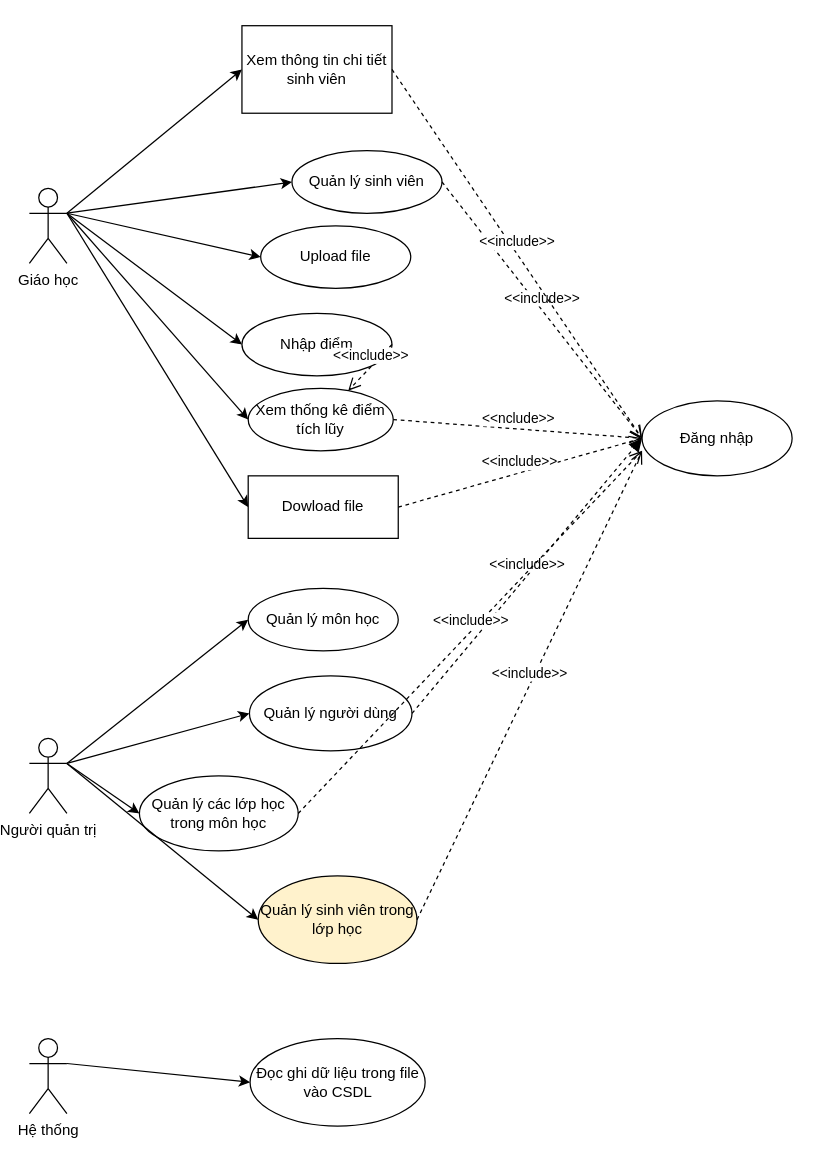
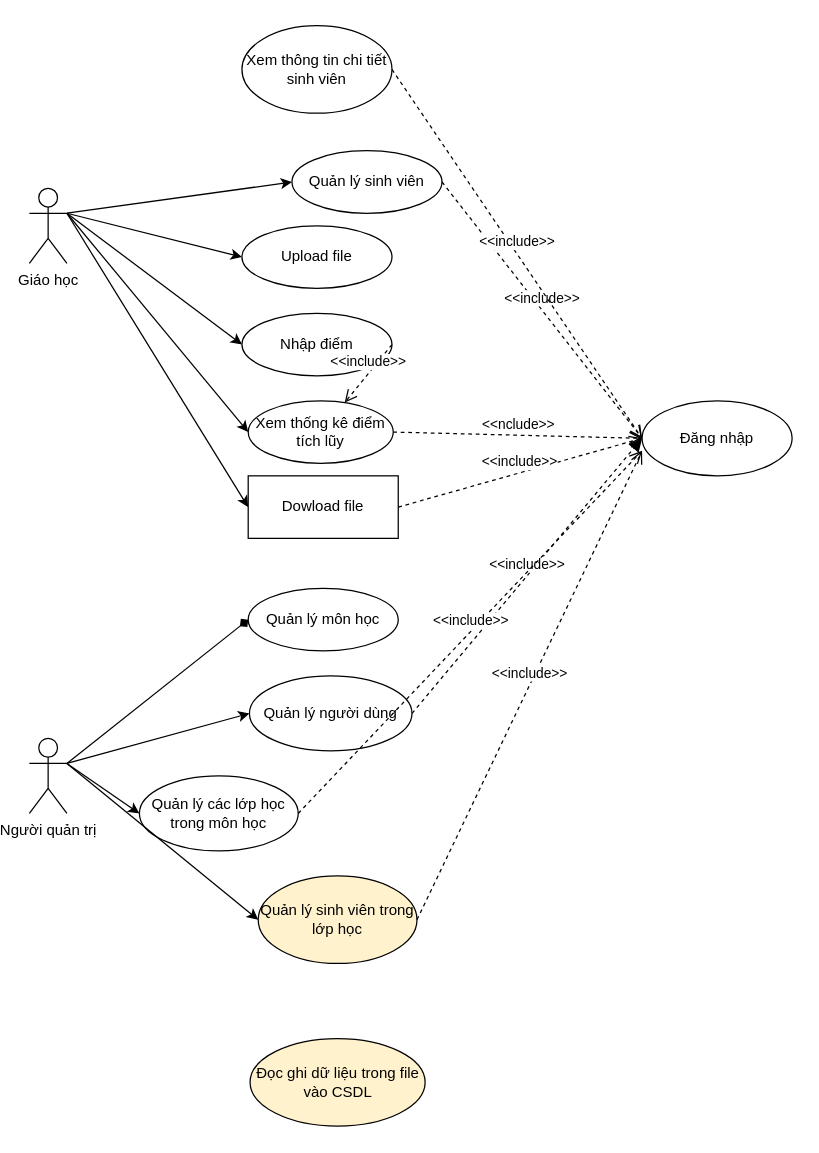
  <mxCell id="0" />
  <mxCell id="1" parent="0" />
  <mxCell id="2" value="Giáo học" style="shape=umlActor;verticalLabelPosition=bottom;verticalAlign=top;html=1;outlineConnect=0;" vertex="1" parent="1"><mxGeometry x="20" y="150" width="30" height="60" as="geometry" /></mxCell>
  <mxCell id="3" value="Quản lý sinh viên" style="ellipse;whiteSpace=wrap;html=1;" vertex="1" parent="1"><mxGeometry x="230" y="120" width="120" height="50" as="geometry" /></mxCell>
  <mxCell id="4" value="Quản lý môn học" style="ellipse;whiteSpace=wrap;html=1;" vertex="1" parent="1"><mxGeometry x="195" y="470" width="120" height="50" as="geometry" /></mxCell>
  <mxCell id="5" value="Quản lý các lớp học trong môn học" style="ellipse;whiteSpace=wrap;html=1;" vertex="1" parent="1"><mxGeometry x="108" y="620" width="127" height="60" as="geometry" /></mxCell>
  <mxCell id="6" value="Nhập điểm" style="ellipse;whiteSpace=wrap;html=1;" vertex="1" parent="1"><mxGeometry x="190" y="250" width="120" height="50" as="geometry" /></mxCell>
- <mxCell id="7" value="Upload file" style="ellipse;whiteSpace=wrap;html=1;" vertex="1" parent="1"><mxGeometry x="205" y="180" width="120" height="50" as="geometry" /></mxCell>
+ <mxCell id="7" value="Upload file" style="ellipse;whiteSpace=wrap;html=1;" vertex="1" parent="1"><mxGeometry x="190" y="180" width="120" height="50" as="geometry" /></mxCell>
  <mxCell id="8" value="Dowload file" style="whiteSpace=wrap;html=1;rounded=0;" vertex="1" parent="1"><mxGeometry x="195" y="380" width="120" height="50" as="geometry" /></mxCell>
- <mxCell id="9" value="Xem thống kê điểm tích lũy" style="ellipse;whiteSpace=wrap;html=1;" vertex="1" parent="1"><mxGeometry x="195" y="310" width="116" height="50" as="geometry" /></mxCell>
+ <mxCell id="9" value="Xem thống kê điểm tích lũy" style="ellipse;whiteSpace=wrap;html=1;" vertex="1" parent="1"><mxGeometry x="195" y="320" width="116" height="50" as="geometry" /></mxCell>
  <mxCell id="10" value="" style="endArrow=classic;html=1;rounded=0;exitX=1;exitY=0.333;exitDx=0;exitDy=0;exitPerimeter=0;entryX=0;entryY=0.5;entryDx=0;entryDy=0;" edge="1" parent="1" source="2" target="3"><mxGeometry width="50" height="50" relative="1" as="geometry"><mxPoint x="210" y="390" as="sourcePoint" /><mxPoint x="260" y="340" as="targetPoint" /></mxGeometry></mxCell>
  <mxCell id="11" value="" style="endArrow=classic;html=1;rounded=0;entryX=0;entryY=0.5;entryDx=0;entryDy=0;" edge="1" parent="1" target="7"><mxGeometry width="50" height="50" relative="1" as="geometry"><mxPoint x="50" y="170" as="sourcePoint" /><mxPoint x="260" y="340" as="targetPoint" /></mxGeometry></mxCell>
  <mxCell id="12" value="" style="endArrow=classic;html=1;rounded=0;entryX=0;entryY=0.5;entryDx=0;entryDy=0;" edge="1" parent="1" target="6"><mxGeometry width="50" height="50" relative="1" as="geometry"><mxPoint x="50" y="170" as="sourcePoint" /><mxPoint x="260" y="340" as="targetPoint" /></mxGeometry></mxCell>
  <mxCell id="13" value="" style="endArrow=classic;html=1;rounded=0;entryX=0;entryY=0.5;entryDx=0;entryDy=0;" edge="1" parent="1" target="9"><mxGeometry width="50" height="50" relative="1" as="geometry"><mxPoint x="50" y="170" as="sourcePoint" /><mxPoint x="260" y="340" as="targetPoint" /></mxGeometry></mxCell>
  <mxCell id="14" value="" style="endArrow=classic;html=1;rounded=0;entryX=0;entryY=0.5;entryDx=0;entryDy=0;" edge="1" parent="1" target="8"><mxGeometry width="50" height="50" relative="1" as="geometry"><mxPoint x="50" y="170" as="sourcePoint" /><mxPoint x="260" y="340" as="targetPoint" /></mxGeometry></mxCell>
  <mxCell id="15" value="Người quản trị" style="shape=umlActor;verticalLabelPosition=bottom;verticalAlign=top;html=1;outlineConnect=0;" vertex="1" parent="1"><mxGeometry x="20" y="590" width="30" height="60" as="geometry" /></mxCell>
  <mxCell id="16" value="Quản lý người dùng" style="ellipse;whiteSpace=wrap;html=1;" vertex="1" parent="1"><mxGeometry x="196" y="540" width="130" height="60" as="geometry" /></mxCell>
  <mxCell id="17" value="Quản lý sinh viên trong lớp học" style="ellipse;whiteSpace=wrap;html=1;fillColor=#fff2cc;" vertex="1" parent="1"><mxGeometry x="203" y="700" width="127" height="70" as="geometry" /></mxCell>
- <mxCell id="18" value="" style="endArrow=classic;html=1;rounded=0;exitX=1;exitY=0.333;exitDx=0;exitDy=0;exitPerimeter=0;entryX=0;entryY=0.5;entryDx=0;entryDy=0;" edge="1" parent="1" source="15" target="4"><mxGeometry width="50" height="50" relative="1" as="geometry"><mxPoint y="540" as="sourcePoint" x="-100" /><mxPoint x="-50" y="490" as="targetPoint" /></mxGeometry></mxCell>
+ <mxCell id="18" value="" style="endArrow=diamond;html=1;rounded=0;exitX=1;exitY=0.333;exitDx=0;exitDy=0;exitPerimeter=0;entryX=0;entryY=0.5;entryDx=0;entryDy=0;" edge="1" parent="1" source="15" target="4"><mxGeometry width="50" height="50" relative="1" as="geometry"><mxPoint y="540" as="sourcePoint" x="-100" /><mxPoint x="-50" y="490" as="targetPoint" /></mxGeometry></mxCell>
  <mxCell id="19" value="" style="endArrow=classic;html=1;rounded=0;entryX=0;entryY=0.5;entryDx=0;entryDy=0;" edge="1" parent="1" target="16"><mxGeometry width="50" height="50" relative="1" as="geometry"><mxPoint x="50" y="610" as="sourcePoint" /><mxPoint x="-50" y="490" as="targetPoint" /></mxGeometry></mxCell>
  <mxCell id="20" value="" style="endArrow=classic;html=1;rounded=0;exitX=1;exitY=0.333;exitDx=0;exitDy=0;exitPerimeter=0;entryX=0;entryY=0.5;entryDx=0;entryDy=0;" edge="1" parent="1" source="15" target="5"><mxGeometry width="50" height="50" relative="1" as="geometry"><mxPoint y="540" as="sourcePoint" x="-100" /><mxPoint x="-50" y="490" as="targetPoint" /></mxGeometry></mxCell>
  <mxCell id="21" value="" style="endArrow=classic;html=1;rounded=0;exitX=1;exitY=0.333;exitDx=0;exitDy=0;exitPerimeter=0;entryX=0;entryY=0.5;entryDx=0;entryDy=0;" edge="1" parent="1" source="15" target="17"><mxGeometry width="50" height="50" relative="1" as="geometry"><mxPoint y="540" as="sourcePoint" x="-100" /><mxPoint x="-50" y="490" as="targetPoint" /></mxGeometry></mxCell>
  <mxCell id="22" value="Đăng nhập" style="ellipse;whiteSpace=wrap;html=1;" vertex="1" parent="1"><mxGeometry x="510" y="320" width="120" height="60" as="geometry" /></mxCell>
  <mxCell id="23" value="&amp;lt;&amp;lt;include&amp;gt;&amp;gt;" style="html=1;verticalAlign=bottom;endArrow=open;dashed=1;endSize=8;curved=0;rounded=0;entryX=0;entryY=0.5;entryDx=0;entryDy=0;exitX=1;exitY=0.5;exitDx=0;exitDy=0;" edge="1" parent="1" source="3" target="22"><mxGeometry relative="1" as="geometry"><mxPoint x="270" y="390" as="sourcePoint" /><mxPoint x="190" y="390" as="targetPoint" /></mxGeometry></mxCell>
  <mxCell id="24" value="&amp;lt;&amp;lt;include&amp;gt;&amp;gt;" style="html=1;verticalAlign=bottom;endArrow=open;dashed=1;endSize=8;curved=0;rounded=0;exitX=1;exitY=0.5;exitDx=0;exitDy=0;" edge="1" parent="1" source="6" target="9"><mxGeometry relative="1" as="geometry"><mxPoint x="270" y="390" as="sourcePoint" /><mxPoint x="190" y="390" as="targetPoint" /></mxGeometry></mxCell>
  <mxCell id="25" value="&amp;lt;&amp;lt;nclude&amp;gt;&amp;gt;" style="html=1;verticalAlign=bottom;endArrow=open;dashed=1;endSize=8;curved=0;rounded=0;exitX=1;exitY=0.5;exitDx=0;exitDy=0;" edge="1" parent="1" source="9"><mxGeometry relative="1" as="geometry"><mxPoint x="270" y="390" as="sourcePoint" /><mxPoint x="510" y="350" as="targetPoint" /></mxGeometry></mxCell>
  <mxCell id="26" value="&amp;lt;&amp;lt;include&amp;gt;&amp;gt;" style="html=1;verticalAlign=bottom;endArrow=open;dashed=1;endSize=8;curved=0;rounded=0;exitX=1;exitY=0.5;exitDx=0;exitDy=0;entryX=0;entryY=0.5;entryDx=0;entryDy=0;" edge="1" parent="1" source="8" target="22"><mxGeometry relative="1" as="geometry"><mxPoint x="270" y="390" as="sourcePoint" /><mxPoint x="190" y="390" as="targetPoint" /></mxGeometry></mxCell>
  <mxCell id="27" value="&amp;lt;&amp;lt;include&amp;gt;&amp;gt;" style="html=1;verticalAlign=bottom;endArrow=block;dashed=1;endSize=8;curved=0;rounded=0;exitX=1;exitY=0.5;exitDx=0;exitDy=0;entryX=0;entryY=0.5;entryDx=0;entryDy=0;" edge="1" parent="1" source="16" target="22"><mxGeometry relative="1" as="geometry"><mxPoint x="270" y="390" as="sourcePoint" /><mxPoint x="190" y="390" as="targetPoint" /></mxGeometry></mxCell>
  <mxCell id="28" value="&amp;lt;&amp;lt;include&amp;gt;&amp;gt;" style="html=1;verticalAlign=bottom;endArrow=open;dashed=1;endSize=8;curved=0;rounded=0;exitX=1;exitY=0.5;exitDx=0;exitDy=0;" edge="1" parent="1" source="5"><mxGeometry relative="1" as="geometry"><mxPoint x="270" y="390" as="sourcePoint" /><mxPoint x="510" y="360" as="targetPoint" /></mxGeometry></mxCell>
  <mxCell id="29" value="&amp;lt;&amp;lt;include&amp;gt;&amp;gt;" style="html=1;verticalAlign=bottom;endArrow=open;dashed=1;endSize=8;curved=0;rounded=0;exitX=1;exitY=0.5;exitDx=0;exitDy=0;" edge="1" parent="1" source="17"><mxGeometry relative="1" as="geometry"><mxPoint x="270" y="390" as="sourcePoint" /><mxPoint x="510" y="360" as="targetPoint" /></mxGeometry></mxCell>
- <mxCell id="30" value="Hệ thống" style="shape=umlActor;verticalLabelPosition=bottom;verticalAlign=top;html=1;" vertex="1" parent="1"><mxGeometry x="20" y="830" width="30" height="60" as="geometry" /></mxCell>
- <mxCell id="31" value="Đọc ghi dữ liệu trong file vào CSDL" style="ellipse;whiteSpace=wrap;html=1;" vertex="1" parent="1"><mxGeometry x="196.5" y="830" width="140" height="70" as="geometry" /></mxCell>
- <mxCell id="32" value="" style="endArrow=classic;html=1;rounded=0;exitX=1;exitY=0.333;exitDx=0;exitDy=0;exitPerimeter=0;entryX=0;entryY=0.5;entryDx=0;entryDy=0;" edge="1" parent="1" source="30" target="31"><mxGeometry width="50" height="50" relative="1" as="geometry"><mxPoint x="180" y="700" as="sourcePoint" /><mxPoint x="230" y="650" as="targetPoint" /></mxGeometry></mxCell>
- <mxCell id="33" value="Xem thông tin chi tiết sinh viên" style="whiteSpace=wrap;html=1;rounded=0;" vertex="1" parent="1"><mxGeometry x="190" y="20" width="120" height="70" as="geometry" /></mxCell>
- <mxCell id="34" value="" style="endArrow=classic;html=1;rounded=0;exitX=1;exitY=0.333;exitDx=0;exitDy=0;exitPerimeter=0;entryX=0;entryY=0.5;entryDx=0;entryDy=0;" edge="1" parent="1" source="2" target="33"><mxGeometry width="50" height="50" relative="1" as="geometry"><mxPoint x="60" y="170" as="sourcePoint" /><mxPoint x="340" y="280" as="targetPoint" /></mxGeometry></mxCell>
+ <mxCell id="31" value="Đọc ghi dữ liệu trong file vào CSDL" style="ellipse;whiteSpace=wrap;html=1;fillColor=#fff2cc;" vertex="1" parent="1"><mxGeometry x="196.5" y="830" width="140" height="70" as="geometry" /></mxCell>
+ <mxCell id="33" value="Xem thông tin chi tiết sinh viên" style="ellipse;whiteSpace=wrap;html=1;" vertex="1" parent="1"><mxGeometry x="190" y="20" width="120" height="70" as="geometry" /></mxCell>
  <mxCell id="35" value="&amp;lt;&amp;lt;include&amp;gt;&amp;gt;" style="html=1;verticalAlign=bottom;endArrow=open;dashed=1;endSize=8;curved=0;rounded=0;exitX=1;exitY=0.5;exitDx=0;exitDy=0;" edge="1" parent="1" source="33"><mxGeometry relative="1" as="geometry"><mxPoint x="350" y="300" as="sourcePoint" /><mxPoint x="510" y="350" as="targetPoint" /></mxGeometry></mxCell>
